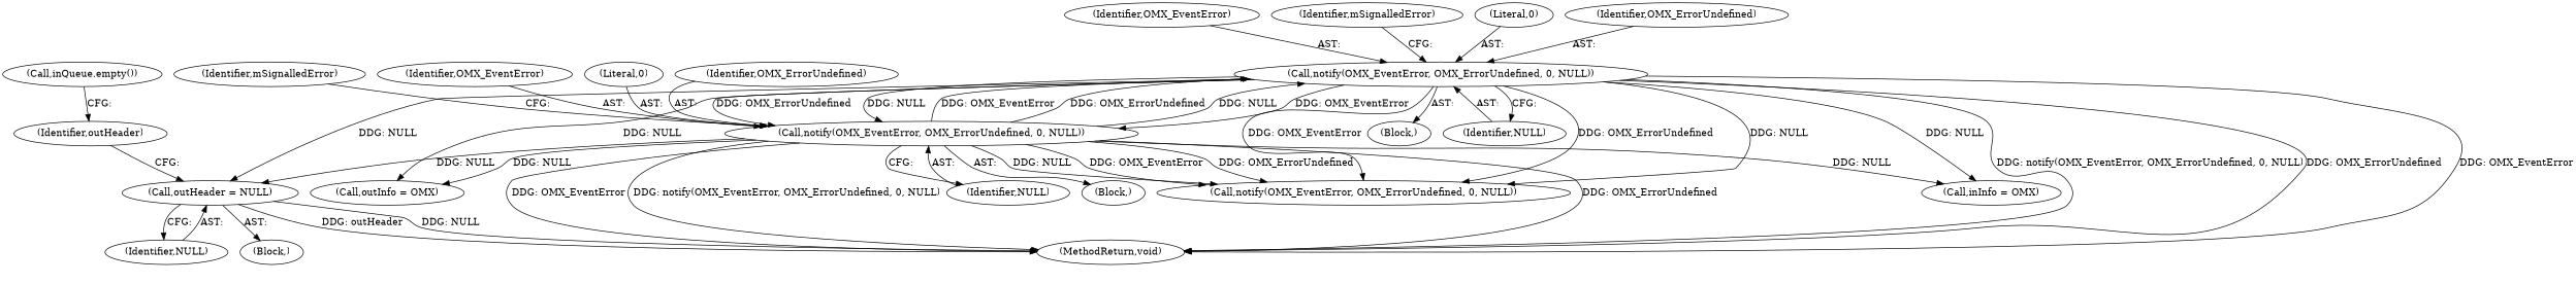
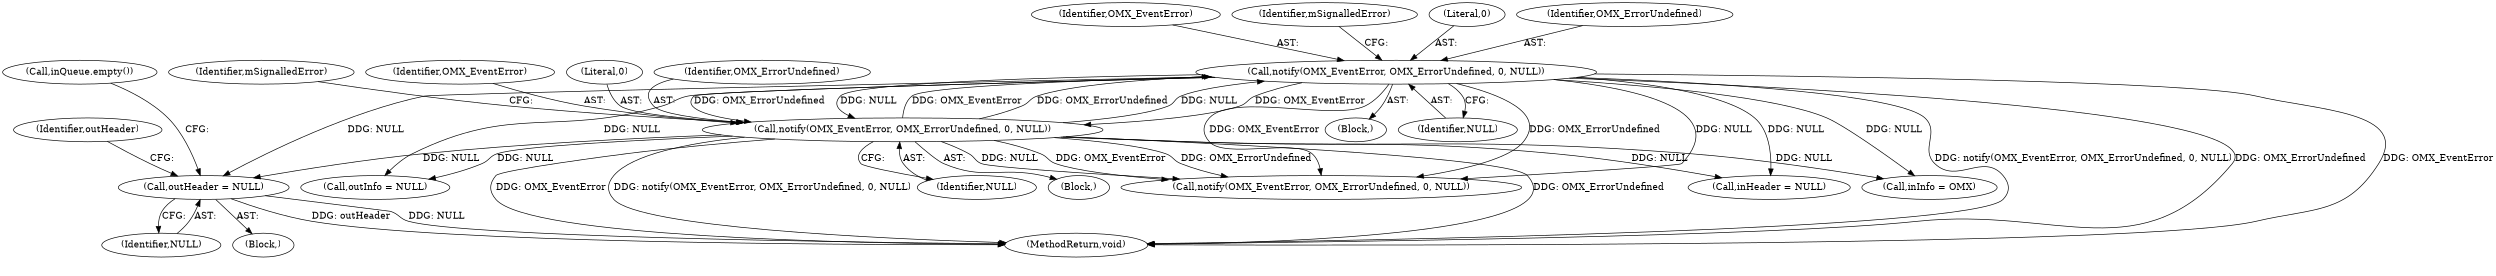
  digraph {
    n1 [label="(Call,outHeader = NULL)"]
    n2 [label="(MethodReturn,void)"]
    n3 [label="(Block,)"]
    n4 [label="(Identifier,NULL)"]
    n5 [label="(Call,notify(OMX_EventError, OMX_ErrorUndefined, 0, NULL))"]
    n6 [label="(Call,notify(OMX_EventError, OMX_ErrorUndefined, 0, NULL))"]
    n7 [label="(Call,inInfo = OMX)"]
    n8 [label="(Call,notify(OMX_EventError, OMX_ErrorUndefined, 0, NULL))"]
-   n10 [label="(Call,outInfo = OMX)"]
+   n9 [label="(Call,inHeader = NULL)"]
+   n10 [label="(Call,outInfo = NULL)"]
    n11 [label="(Block,)"]
    n12 [label="(Identifier,NULL)"]
    n13 [label="(Identifier,NULL)"]
    n14 [label="(Block,)"]
    n15 [label="(Call,inQueue.empty())"]
    n16 [label="(Identifier,OMX_EventError)"]
    n17 [label="(Identifier,outHeader)"]
    n18 [label="(Identifier,mSignalledError)"]
    n19 [label="(Literal,0)"]
    n20 [label="(Identifier,mSignalledError)"]
    n21 [label="(Identifier,OMX_EventError)"]
    n22 [label="(Literal,0)"]
    n23 [label="(Identifier,OMX_ErrorUndefined)"]
    n24 [label="(Identifier,OMX_ErrorUndefined)"]
    n1 -> n2 [label="DDG: outHeader"]
    n1 -> n2 [label="DDG: NULL"]
    n1 -> n3 [label="AST: "]
    n1 -> n4 [label="CFG: "]
    n4 -> n1 [label="AST: "]
    n5 -> n1 [label="DDG: NULL"]
    n5 -> n2 [label="DDG: OMX_EventError"]
    n5 -> n2 [label="DDG: notify(OMX_EventError, OMX_ErrorUndefined, 0, NULL)"]
    n5 -> n2 [label="DDG: OMX_ErrorUndefined"]
    n5 -> n6 [label="DDG: OMX_EventError"]
    n5 -> n6 [label="DDG: OMX_ErrorUndefined"]
    n5 -> n6 [label="DDG: NULL"]
    n5 -> n7 [label="DDG: NULL"]
    n5 -> n8 [label="DDG: OMX_EventError"]
    n5 -> n8 [label="DDG: OMX_ErrorUndefined"]
    n5 -> n8 [label="DDG: NULL"]
+   n5 -> n9 [label="DDG: NULL"]
    n5 -> n10 [label="DDG: NULL"]
    n5 -> n11 [label="AST: "]
    n5 -> n12 [label="CFG: "]
    n6 -> n1 [label="DDG: NULL"]
    n6 -> n2 [label="DDG: notify(OMX_EventError, OMX_ErrorUndefined, 0, NULL)"]
    n6 -> n2 [label="DDG: OMX_ErrorUndefined"]
    n6 -> n2 [label="DDG: OMX_EventError"]
    n6 -> n5 [label="DDG: OMX_EventError"]
    n6 -> n5 [label="DDG: OMX_ErrorUndefined"]
    n6 -> n5 [label="DDG: NULL"]
    n6 -> n7 [label="DDG: NULL"]
    n6 -> n8 [label="DDG: OMX_EventError"]
    n6 -> n8 [label="DDG: OMX_ErrorUndefined"]
    n6 -> n8 [label="DDG: NULL"]
+   n6 -> n9 [label="DDG: NULL"]
    n6 -> n10 [label="DDG: NULL"]
    n6 -> n13 [label="CFG: "]
    n6 -> n14 [label="AST: "]
    n12 -> n5 [label="AST: "]
    n13 -> n6 [label="AST: "]
-   n15 -> n17 [label="CFG: "]
+   n15 -> n1 [label="CFG: "]
    n16 -> n5 [label="AST: "]
    n17 -> n1 [label="CFG: "]
    n18 -> n5 [label="CFG: "]
    n19 -> n5 [label="AST: "]
    n20 -> n6 [label="CFG: "]
    n21 -> n6 [label="AST: "]
    n22 -> n6 [label="AST: "]
    n23 -> n6 [label="AST: "]
    n24 -> n5 [label="AST: "]
  }
